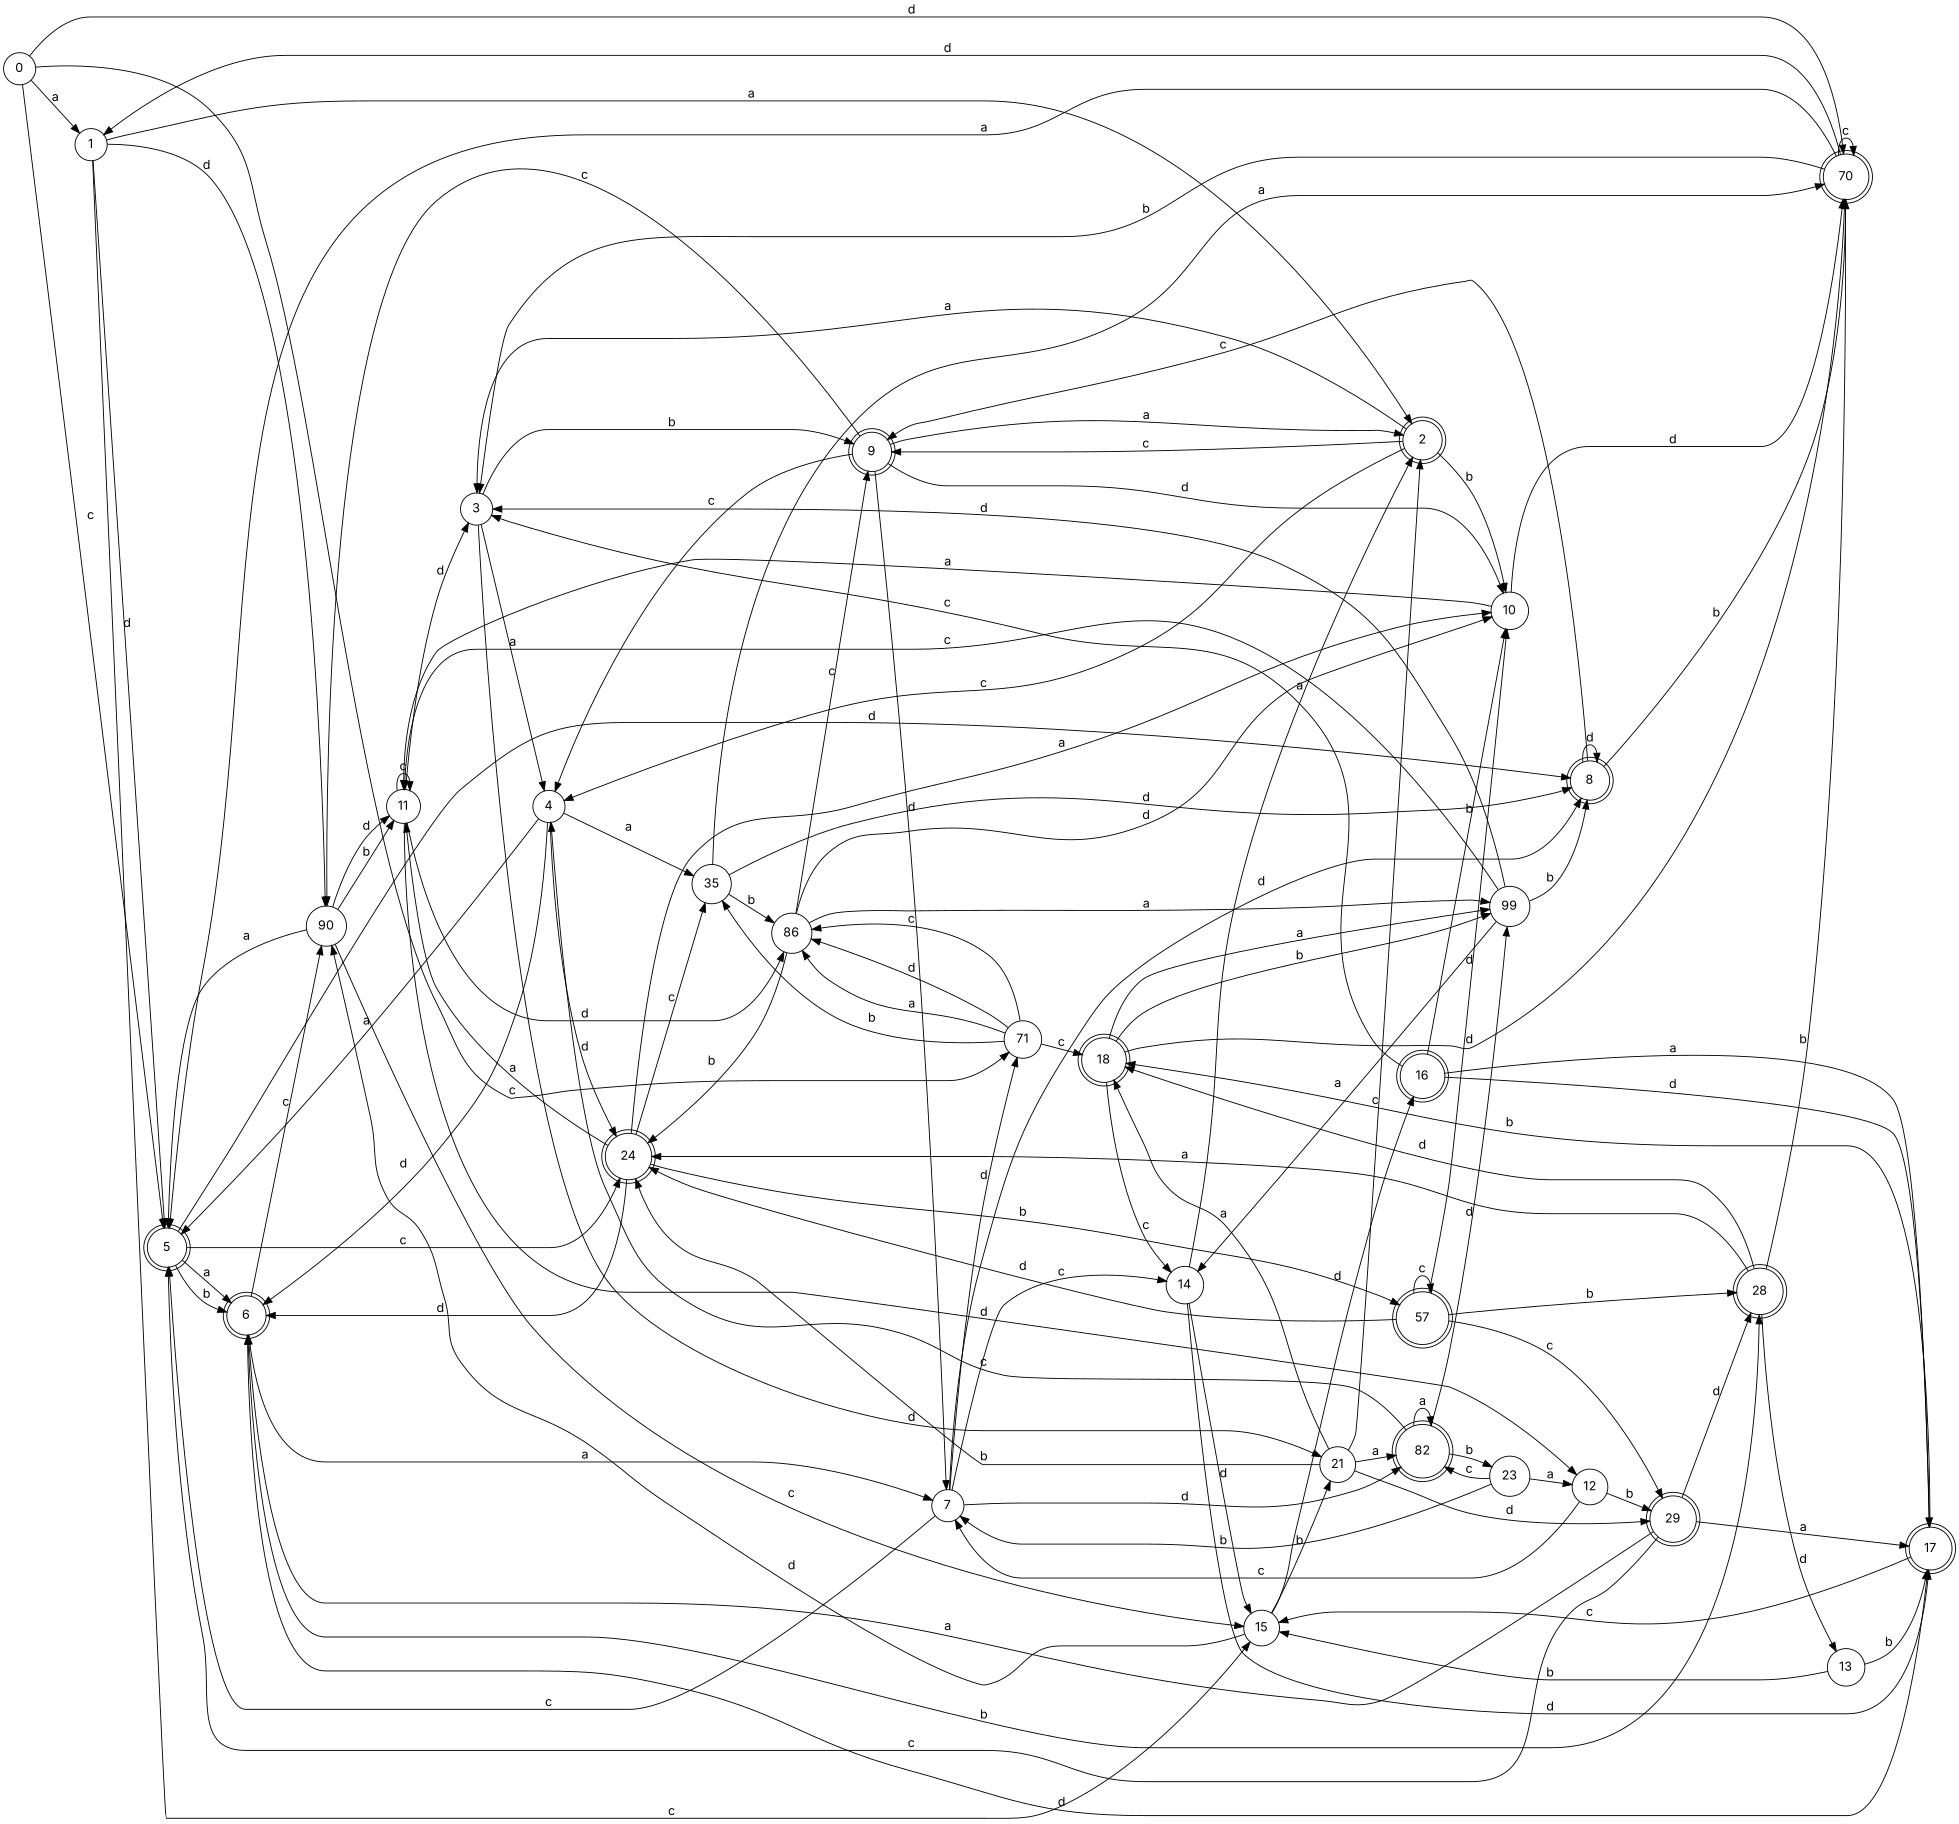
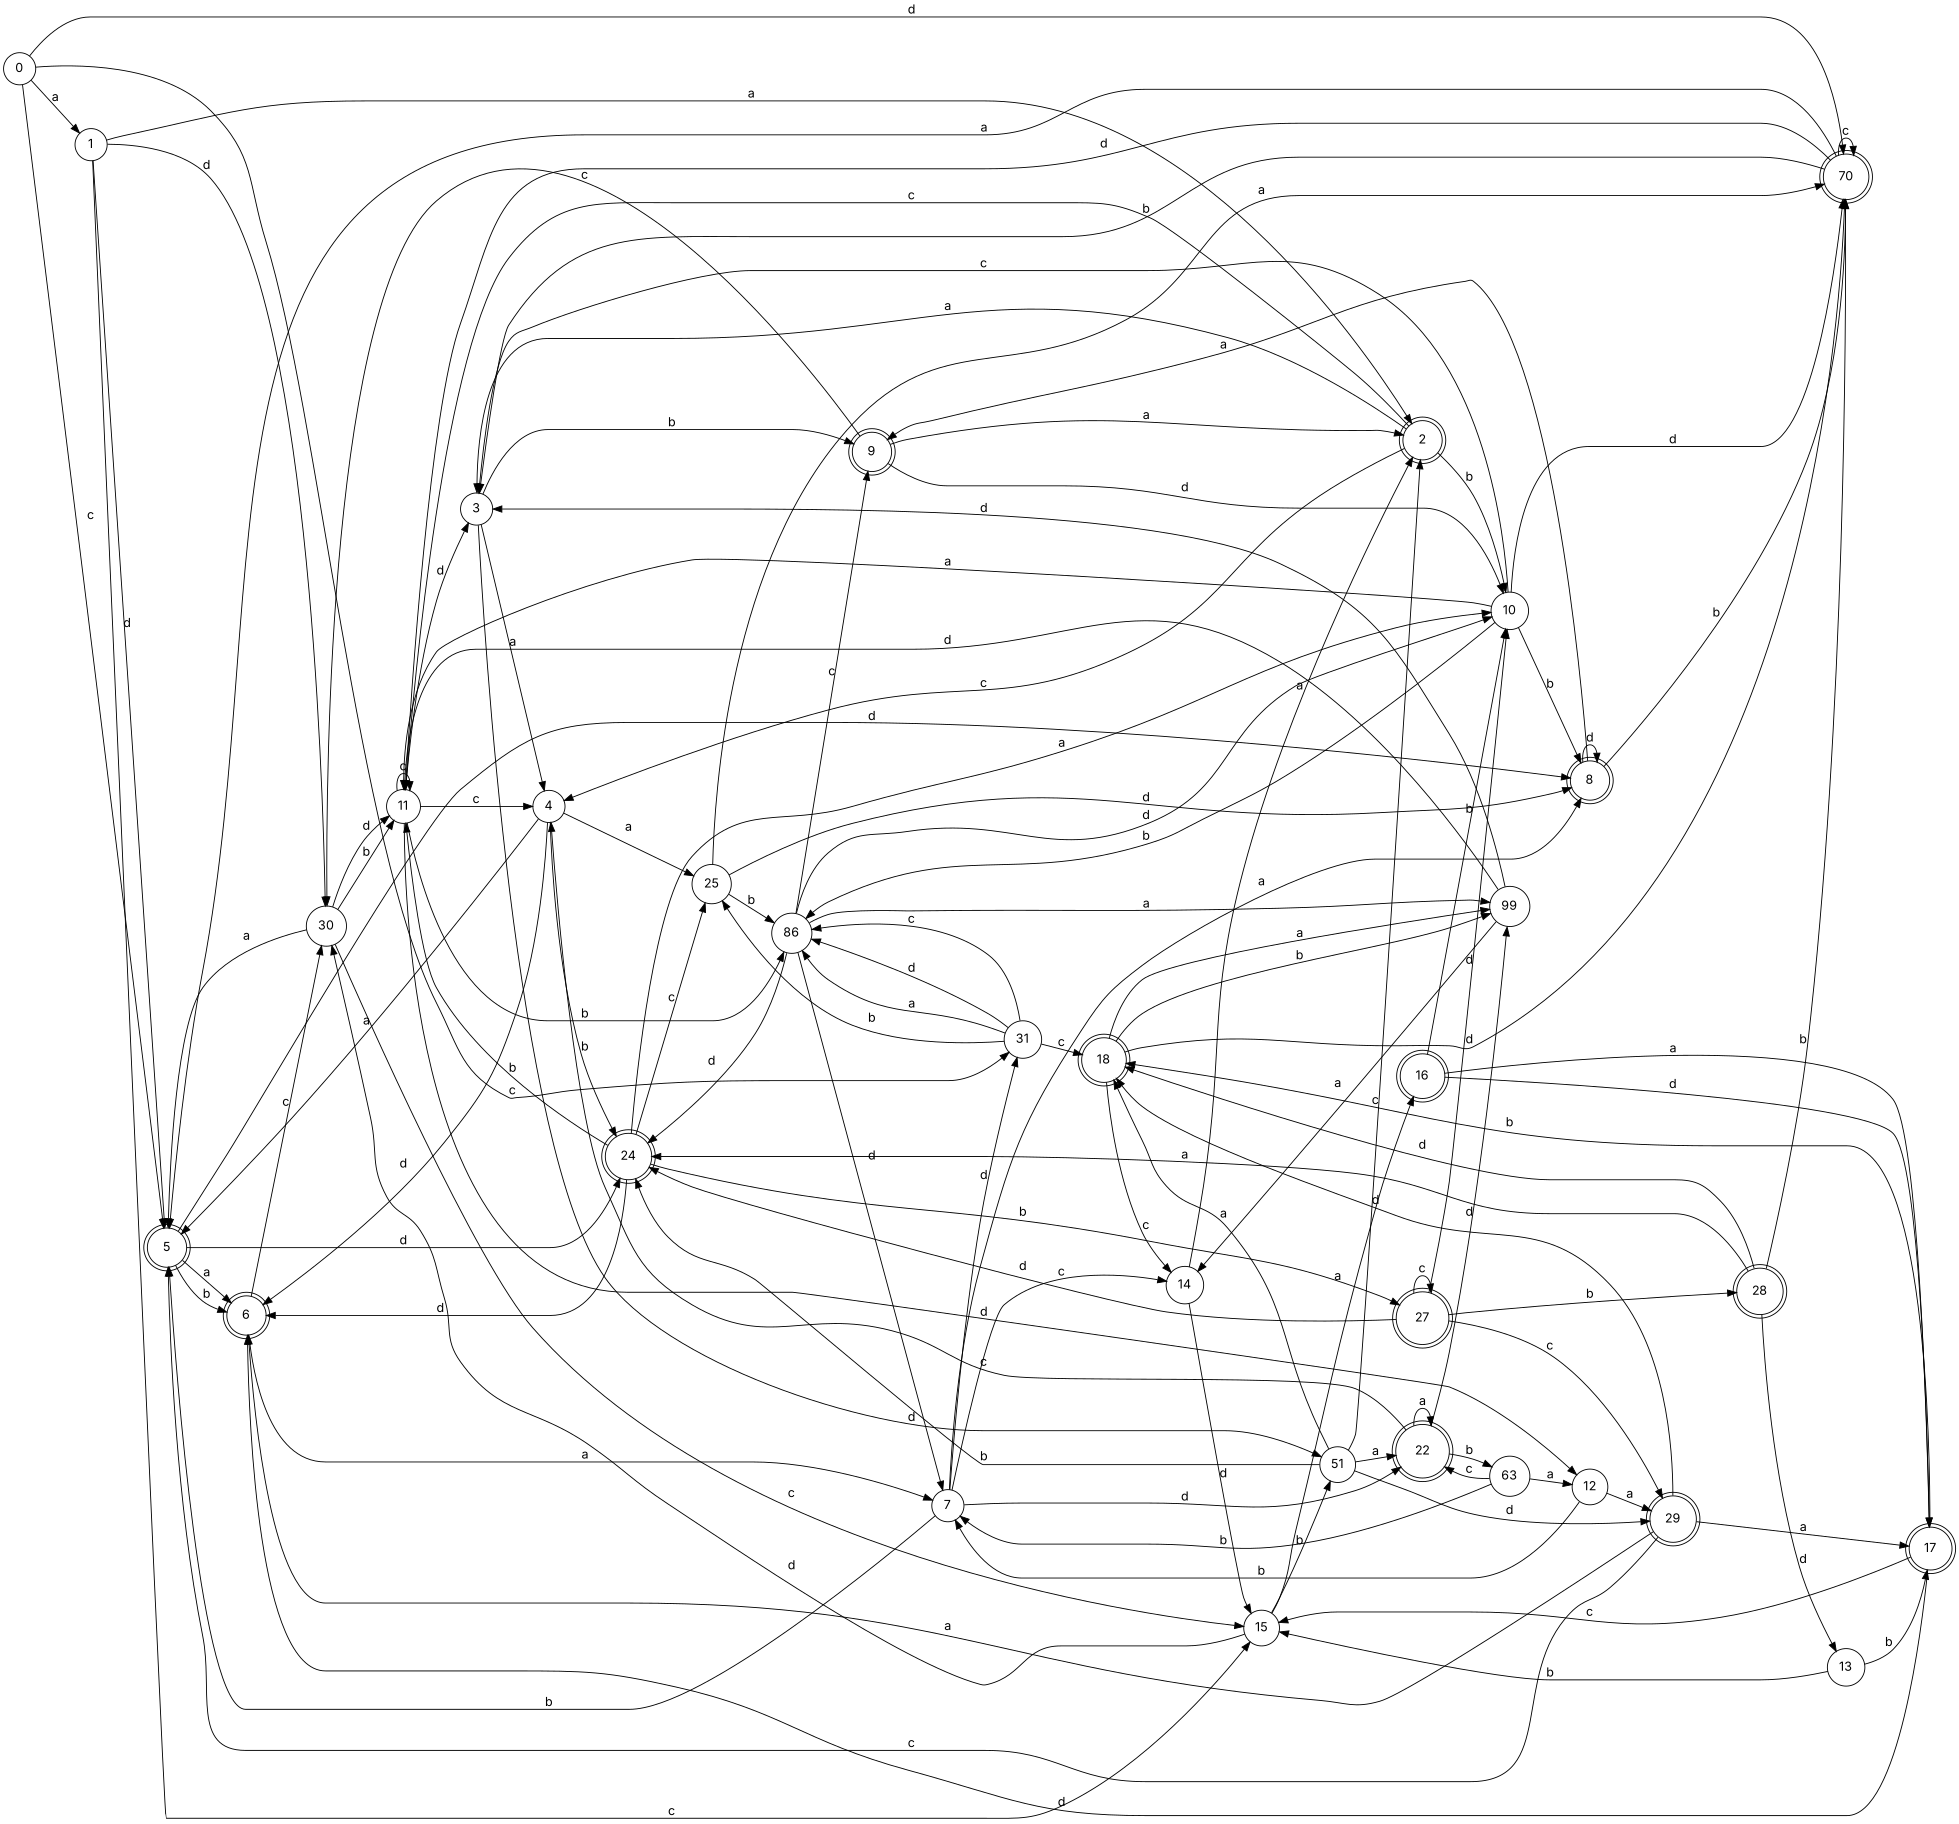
  digraph {
    fontname=Inter
    rankdir=LR
    node [color=black fillcolor=white fontname=Inter shape=circle style=filled]
    edge [fontname=Inter]
    n1 [label=0]
    n2 [label=1]
    n3 [label=70 shape=doublecircle style="rounded,filled"]
-   n4 [label=71]
+   n4 [label=31]
    n5 [label=5 shape=doublecircle style="rounded,filled"]
    n6 [label=2 shape=doublecircle style="rounded,filled"]
    n7 [label=15]
-   n8 [label=90]
+   n8 [label=30]
    n9 [label=3]
    n10 [label=4]
    n11 [label=9 shape=doublecircle style="rounded,filled"]
-   n12 [label=21]
-   n13 [label=35]
+   n12 [label=51]
+   n13 [label=25]
    n14 [label=86]
    n15 [label=18 shape=doublecircle style="rounded,filled"]
    n16 [label=10]
    n17 [label=6 shape=doublecircle style="rounded,filled"]
    n18 [label=24 shape=doublecircle style="rounded,filled"]
    n19 [label=8 shape=doublecircle style="rounded,filled"]
    n20 [label=16 shape=doublecircle style="rounded,filled"]
    n21 [label=11]
    n22 [label=7]
    n23 [label=29 shape=doublecircle style="rounded,filled"]
-   n24 [label=82 shape=doublecircle style="rounded,filled"]
+   n24 [label=22 shape=doublecircle style="rounded,filled"]
    n25 [label=28 shape=doublecircle style="rounded,filled"]
-   n26 [label=57 shape=doublecircle style="rounded,filled"]
+   n26 [label=27 shape=doublecircle style="rounded,filled"]
    n27 [label=14]
    n28 [label=13]
    n29 [label=17 shape=doublecircle style="rounded,filled"]
    n30 [label=12]
    n31 [label=99]
-   n32 [label=23]
+   n32 [label=63]
    n1 -> n2 [label=a]
    n1 -> n3 [label=d]
    n1 -> n4 [label=c]
    n1 -> n5 [label=c]
    n2 -> n5 [label=d]
    n2 -> n6 [label=a]
    n2 -> n7 [label=c]
    n2 -> n8 [label=d]
-   n3 -> n2 [label=d]
+   n3 -> n21 [label=d]
    n3 -> n3 [label=c]
    n3 -> n5 [label=a]
    n3 -> n9 [label=b]
    n4 -> n13 [label=b]
    n4 -> n14 [label=a]
    n4 -> n14 [label=c]
    n4 -> n14 [label=d]
    n4 -> n15 [label=c]
    n5 -> n17 [label=a]
    n5 -> n17 [label=b]
-   n5 -> n18 [label=c]
+   n5 -> n18 [label=d]
    n5 -> n19 [label=d]
    n6 -> n9 [label=a]
    n6 -> n10 [label=c]
-   n6 -> n11 [label=c]
+   n6 -> n21 [label=c]
    n6 -> n16 [label=b]
    n7 -> n8 [label=d]
    n7 -> n12 [label=b]
-   n7 -> n20 [label=d]
+   n7 -> n20 [label=a]
    n8 -> n5 [label=a]
    n8 -> n7 [label=c]
    n8 -> n21 [label=b]
    n8 -> n21 [label=d]
    n9 -> n10 [label=a]
    n9 -> n11 [label=b]
    n9 -> n12 [label=d]
    n10 -> n5 [label=a]
    n10 -> n13 [label=a]
    n10 -> n17 [label=d]
-   n10 -> n18 [label=d]
+   n10 -> n18 [label=b]
    n11 -> n6 [label=a]
    n11 -> n8 [label=c]
-   n11 -> n10 [label=c]
+   n21 -> n10 [label=c]
    n11 -> n16 [label=d]
-   n11 -> n22 [label=d]
+   n14 -> n22 [label=d]
    n12 -> n6 [label=c]
    n12 -> n15 [label=a]
    n12 -> n18 [label=b]
    n12 -> n23 [label=d]
    n12 -> n24 [label=a]
    n13 -> n3 [label=a]
    n13 -> n14 [label=b]
    n13 -> n19 [label=d]
    n14 -> n11 [label=c]
    n14 -> n16 [label=d]
-   n14 -> n18 [label=b]
+   n14 -> n18 [label=d]
    n14 -> n31 [label=a]
    n15 -> n3 [label=d]
    n15 -> n27 [label=c]
    n15 -> n31 [label=a]
    n15 -> n31 [label=b]
    n16 -> n3 [label=d]
+   n16 -> n14 [label=b]
    n16 -> n21 [label=a]
    n17 -> n8 [label=c]
    n17 -> n22 [label=a]
-   n17 -> n25 [label=b]
    n18 -> n13 [label=c]
    n18 -> n16 [label=a]
    n18 -> n17 [label=d]
-   n18 -> n21 [label=a]
+   n18 -> n21 [label=b]
    n18 -> n26 [label=b]
    n19 -> n3 [label=b]
-   n19 -> n11 [label=c]
+   n19 -> n11 [label=a]
    n19 -> n19 [label=d]
-   n20 -> n9 [label=c]
+   n16 -> n9 [label=c]
    n20 -> n16 [label=b]
    n20 -> n29 [label=a]
    n20 -> n29 [label=d]
    n21 -> n9 [label=d]
-   n21 -> n14 [label=d]
+   n21 -> n14 [label=b]
    n21 -> n21 [label=c]
    n21 -> n30 [label=d]
    n22 -> n4 [label=d]
-   n22 -> n5 [label=c]
-   n22 -> n19 [label=d]
+   n22 -> n5 [label=b]
+   n22 -> n19 [label=a]
    n22 -> n24 [label=d]
    n22 -> n27 [label=c]
    n23 -> n5 [label=c]
-   n23 -> n25 [label=d]
+   n23 -> n15 [label=d]
    n23 -> n17 [label=a]
    n23 -> n29 [label=a]
    n24 -> n10 [label=c]
    n24 -> n24 [label=a]
    n24 -> n31 [label=d]
    n24 -> n32 [label=b]
    n25 -> n3 [label=b]
    n25 -> n15 [label=d]
    n25 -> n18 [label=a]
    n25 -> n28 [label=d]
    n26 -> n16 [label=d]
    n26 -> n18 [label=d]
    n26 -> n23 [label=c]
    n26 -> n25 [label=b]
    n26 -> n26 [label=c]
    n27 -> n6 [label=a]
    n27 -> n7 [label=d]
-   n27 -> n29 [label=d]
    n28 -> n7 [label=b]
    n28 -> n29 [label=b]
    n29 -> n7 [label=c]
    n29 -> n15 [label=b]
    n29 -> n17 [label=d]
-   n30 -> n22 [label=c]
-   n30 -> n23 [label=b]
+   n30 -> n22 [label=b]
+   n30 -> n23 [label=a]
    n31 -> n9 [label=d]
-   n31 -> n19 [label=b]
-   n31 -> n21 [label=c]
+   n16 -> n19 [label=b]
+   n31 -> n21 [label=d]
    n31 -> n27 [label=a]
    n32 -> n22 [label=b]
    n32 -> n24 [label=c]
    n32 -> n30 [label=a]
  }
